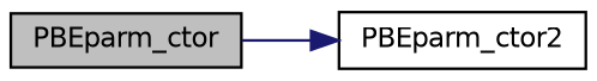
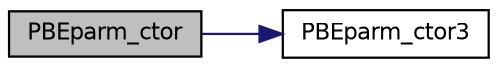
  digraph {
    rankdir=LR
    fontname="DejaVu Sans"
    node [color=black fontname="DejaVu Sans" fontsize=10 shape=record style=filled]
    n1 [fillcolor=grey75 fontcolor=black height=0.2 label=PBEparm_ctor width=0.4]
-   n2 [fillcolor=white height=0.2 label=PBEparm_ctor2 width=0.4]
+   n2 [fillcolor=white height=0.2 label=PBEparm_ctor3 width=0.4]
    n1 -> n2 [color=midnightblue fontname="DejaVu Sans" fontsize=10 labelfontname=FreeSans labelfontsize=10 style=solid]
  }
